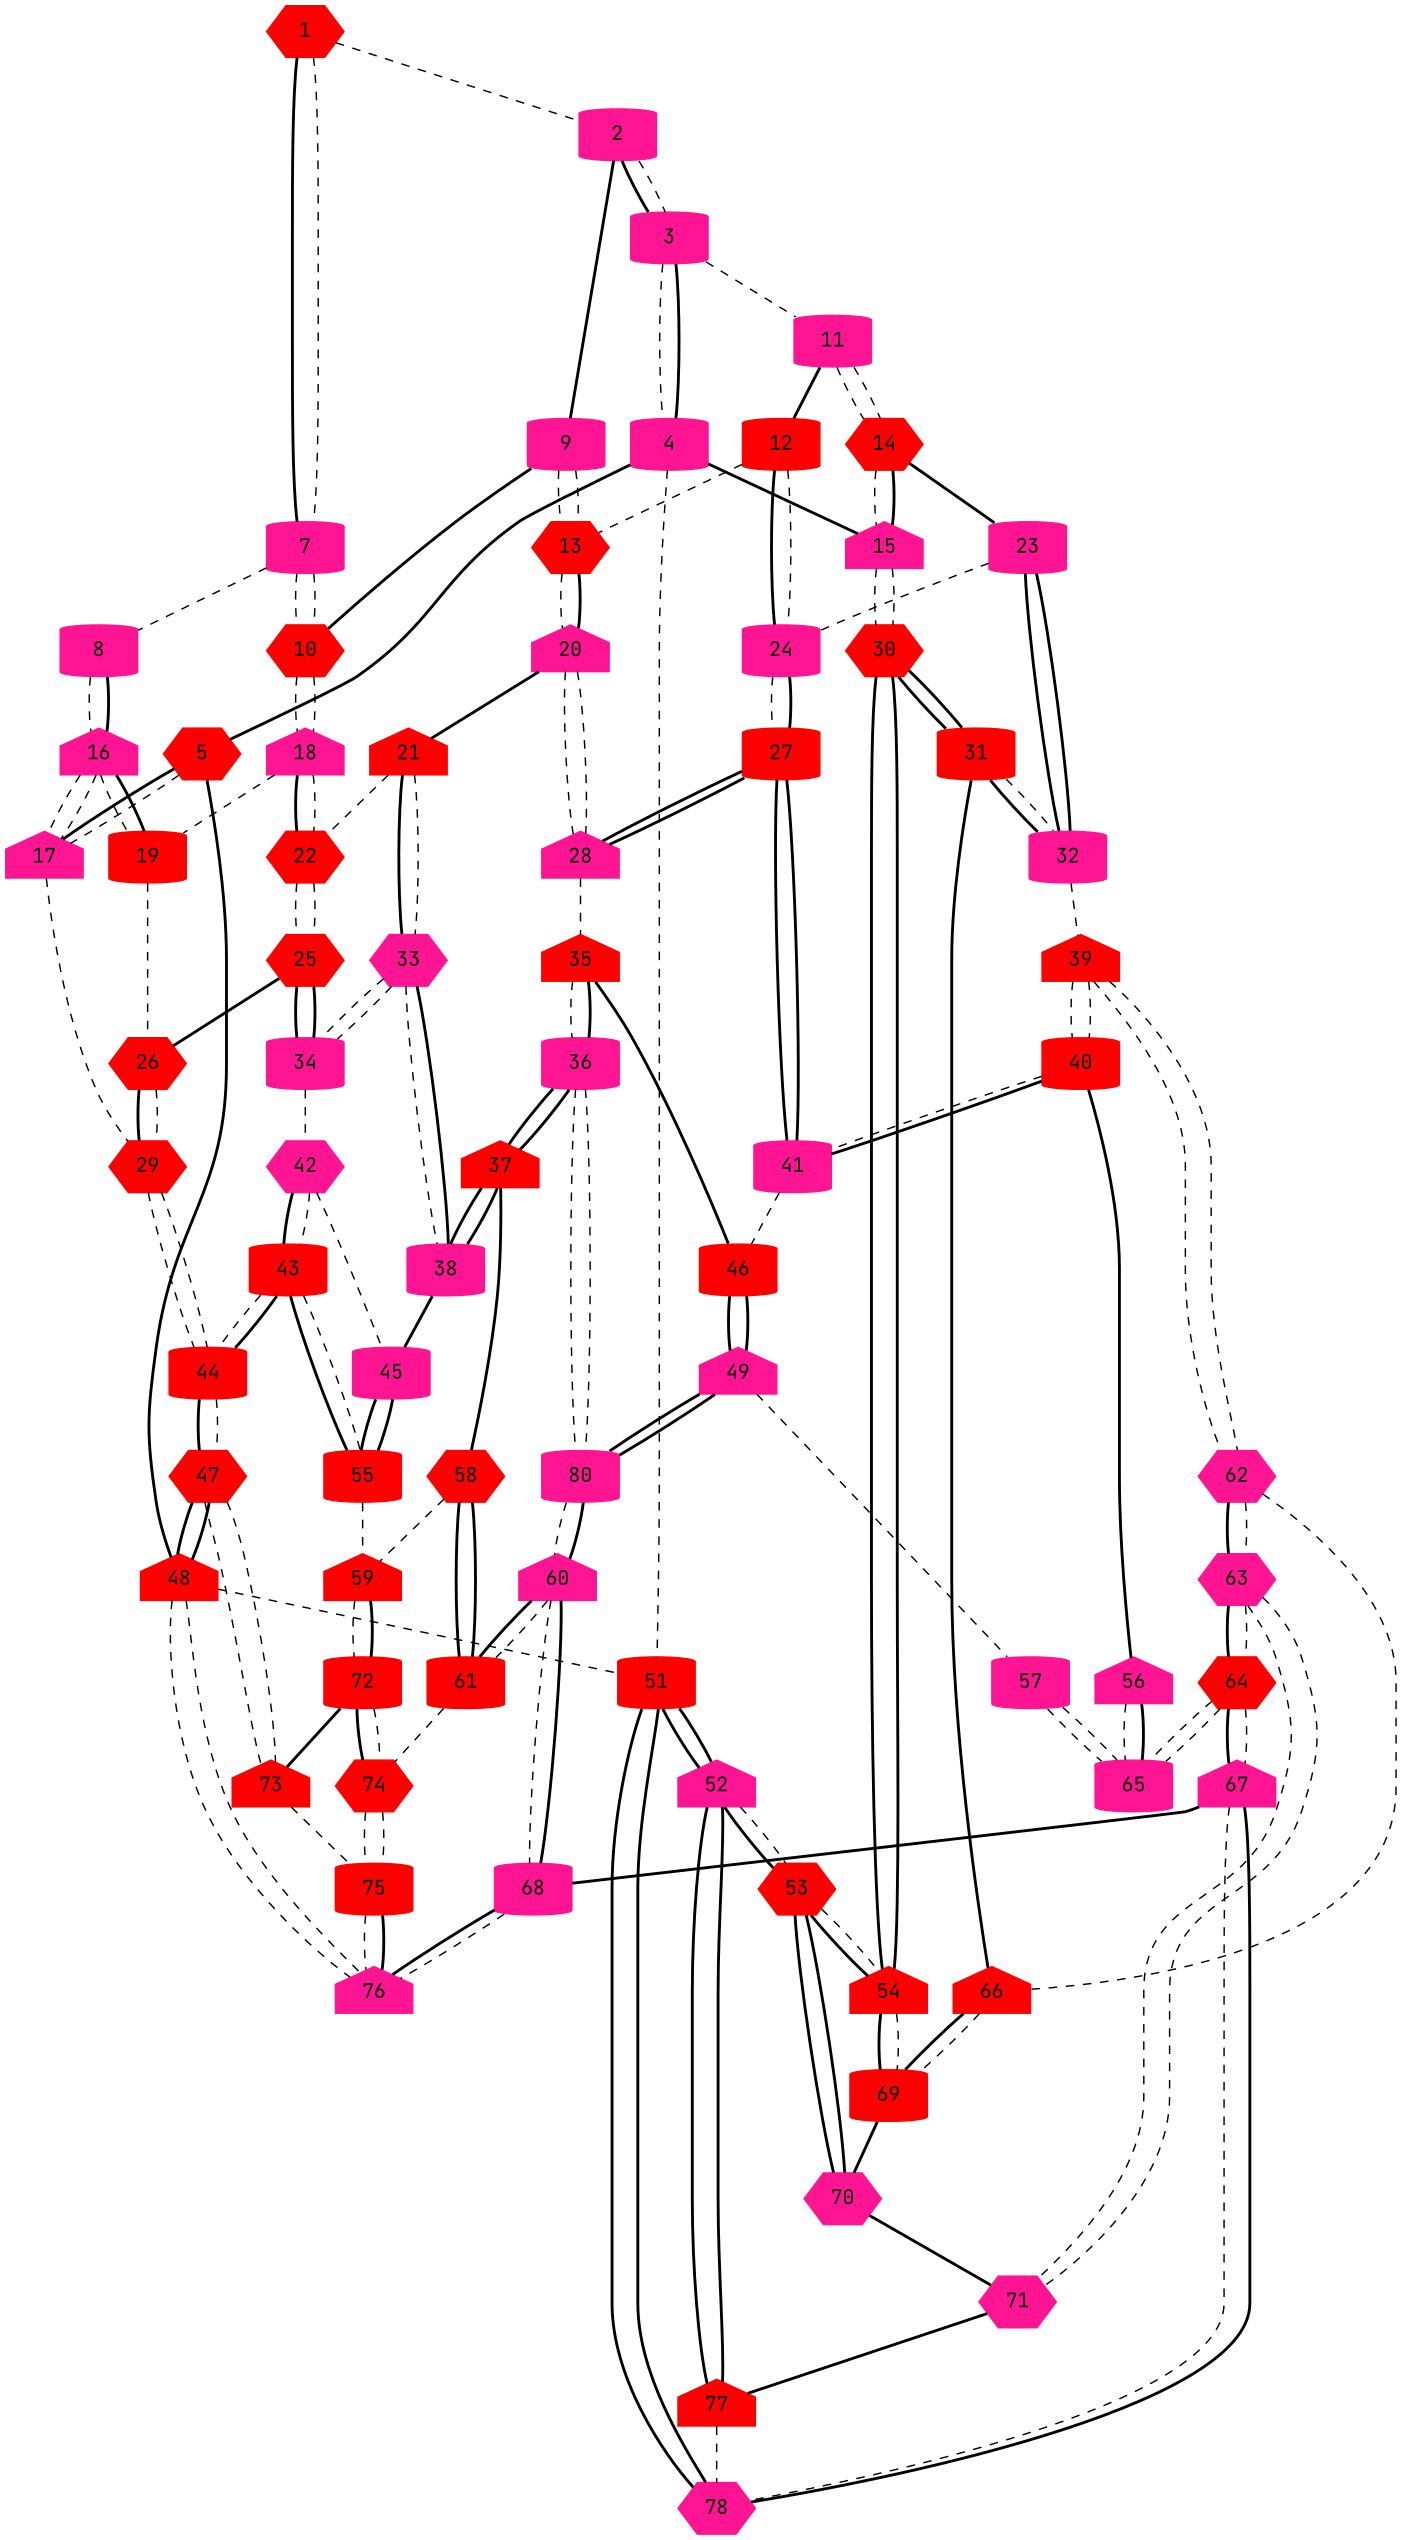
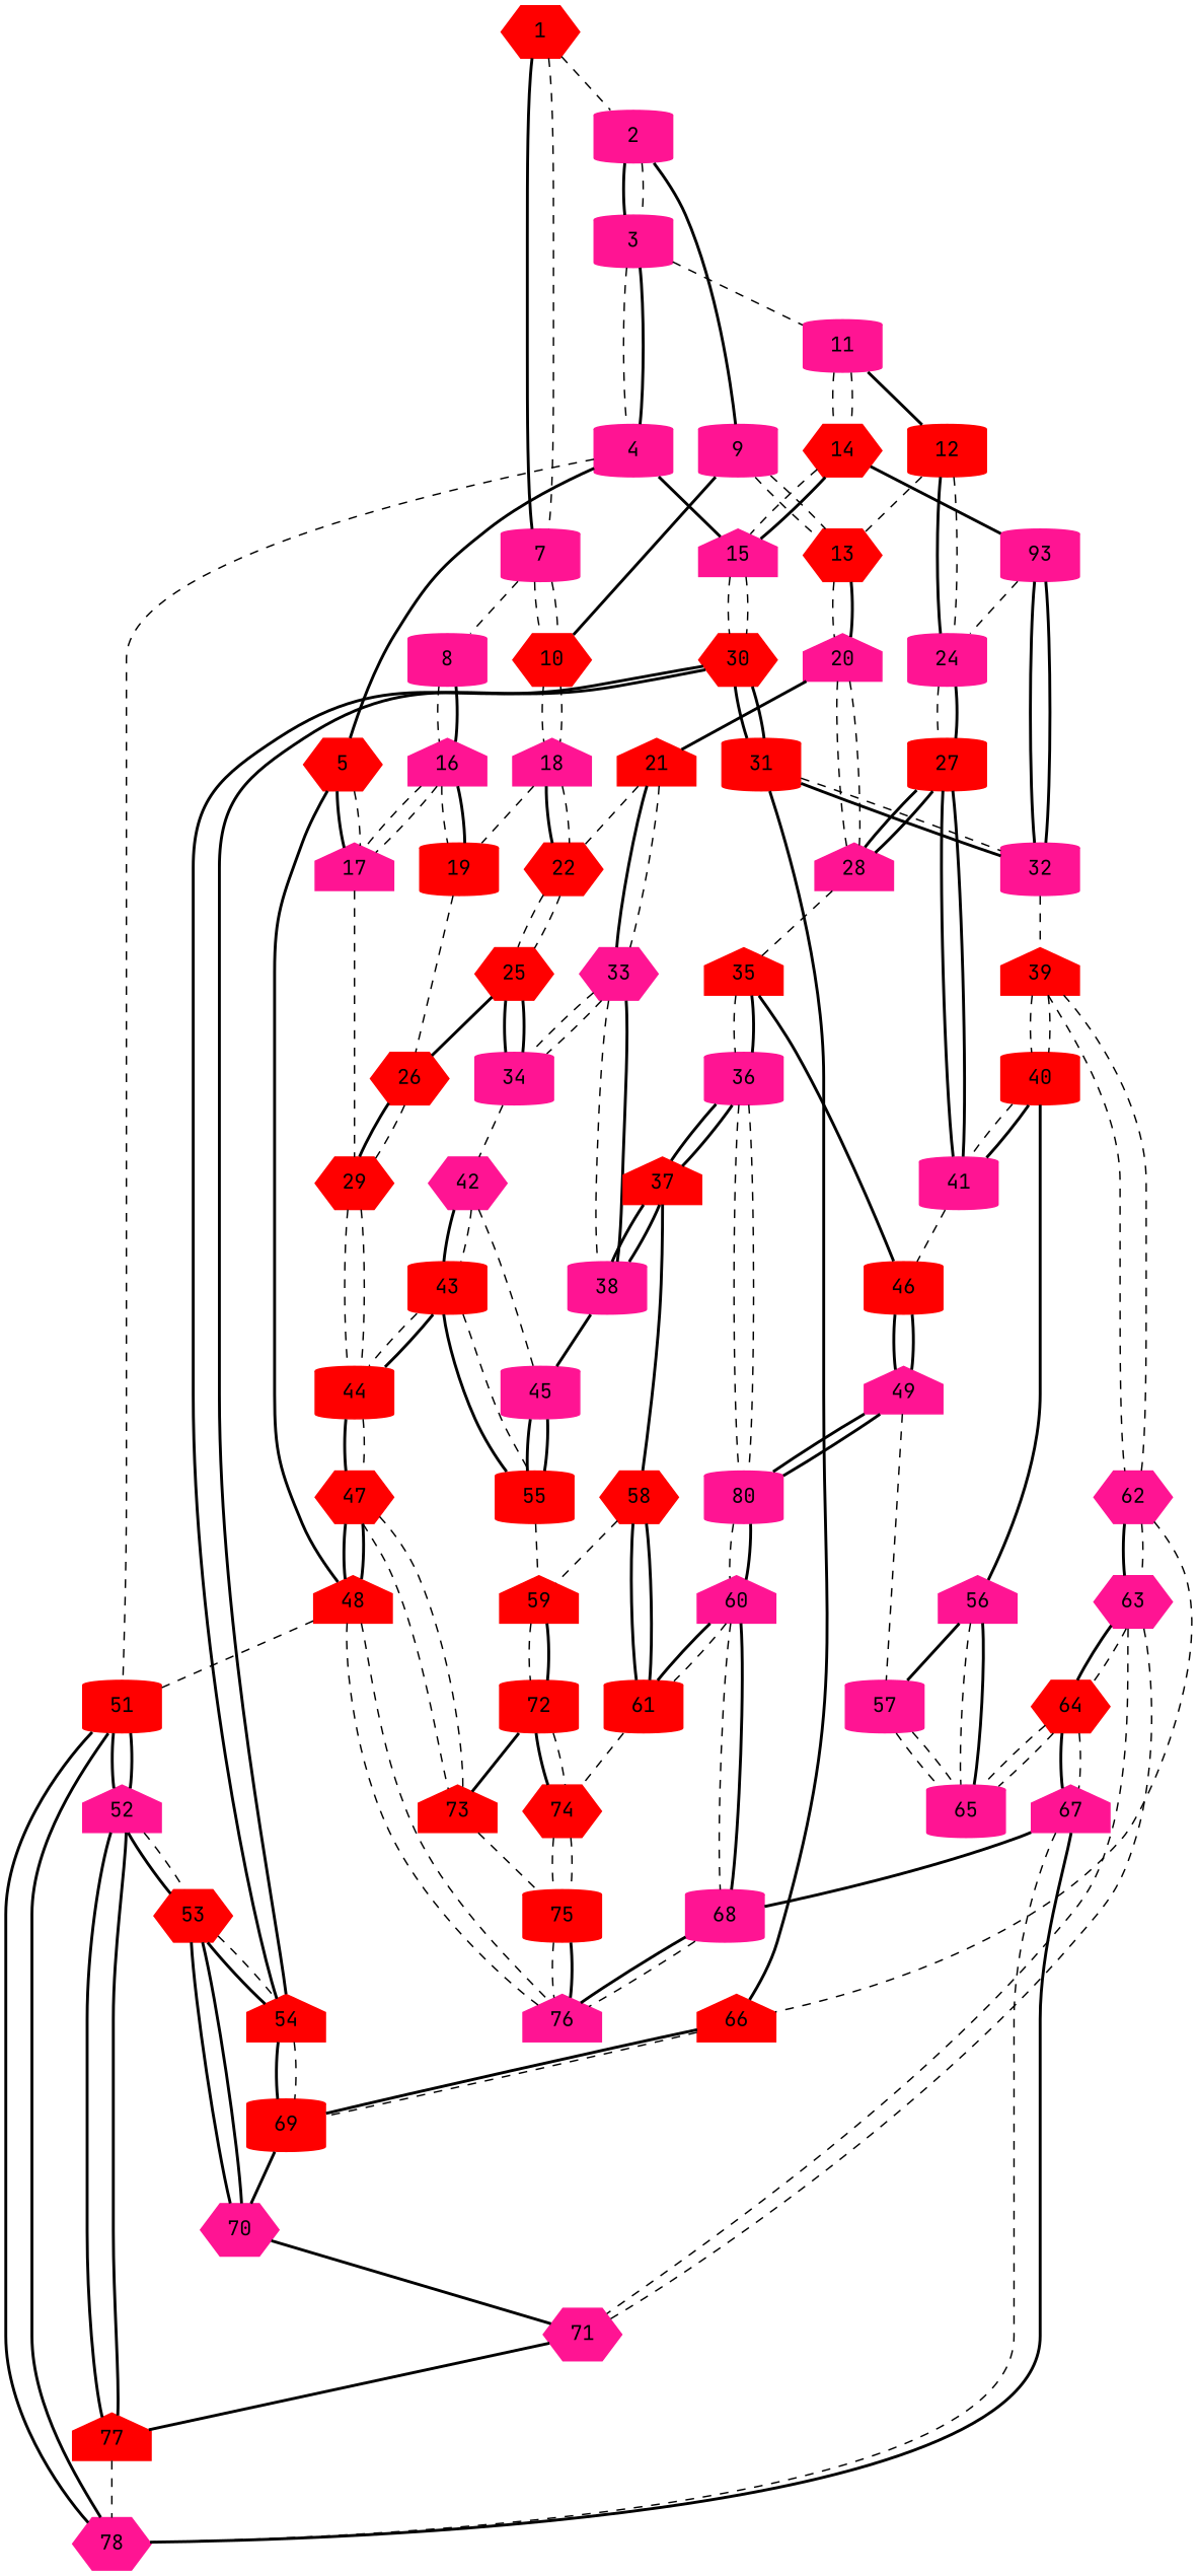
  graph {
    fontname="JetBrains Mono"
    node [color=red fontname="JetBrains Mono" shape=cylinder style=filled]
    edge [fontname="JetBrains Mono" style=dashed]
    1 [shape=hexagon]
    2 [color=deeppink]
    7 [color=deeppink]
    3 [color=deeppink]
    9 [color=deeppink]
    8 [color=deeppink]
    10 [shape=hexagon]
    4 [color=deeppink]
    11 [color=deeppink]
    13 [shape=hexagon]
    5 [shape=hexagon]
    15 [color=deeppink shape=house]
    51
    12
    14 [shape=hexagon]
    17 [color=deeppink shape=house]
    48 [shape=house]
    30 [shape=hexagon]
    52 [color=deeppink shape=house]
    78 [color=deeppink shape=hexagon]
    29 [shape=hexagon]
    76 [color=deeppink shape=house]
    16 [color=deeppink shape=house]
    18 [color=deeppink shape=house]
    19
    20 [color=deeppink shape=house]
    22 [shape=hexagon]
    24 [color=deeppink]
-   23 [color=deeppink]
+   23 [color=deeppink label=93]
    27
    21 [shape=house]
    28 [color=deeppink shape=house]
    32 [color=deeppink]
    31
    54 [shape=house]
    26 [shape=hexagon]
    44
    25 [shape=hexagon]
    33 [color=deeppink shape=hexagon]
    35 [shape=house]
    34 [color=deeppink]
    38 [color=deeppink]
    39 [shape=house]
    41 [color=deeppink]
    42 [color=deeppink shape=hexagon]
    46
    36 [color=deeppink]
    47 [shape=hexagon]
    66 [shape=house]
    69
    40
    62 [color=deeppink shape=hexagon]
    45 [color=deeppink]
    43
    37 [shape=house]
    n56 [color=deeppink label=80]
    49 [color=deeppink shape=house]
    58 [shape=hexagon]
    60 [color=deeppink shape=house]
    59 [shape=house]
    61
    55
    56 [color=deeppink shape=house]
    63 [color=deeppink shape=hexagon]
    57 [color=deeppink]
    65 [color=deeppink]
    73 [shape=house]
    75
    68 [color=deeppink]
    53 [shape=hexagon]
    77 [shape=house]
    70 [color=deeppink shape=hexagon]
    71 [color=deeppink shape=hexagon]
    72
    74 [shape=hexagon]
    64 [shape=hexagon]
    67 [color=deeppink shape=house]
    1 -- 2
    1 -- 7 [style=bold]
    1 -- 7
    2 -- 3 [style=bold]
    2 -- 3
    2 -- 9 [style=bold]
    7 -- 8
    7 -- 10
    7 -- 10
    3 -- 4
    3 -- 4 [style=bold]
    3 -- 11
    9 -- 10 [style=bold]
    9 -- 13
    9 -- 13
    8 -- 16
    8 -- 16 [style=bold]
    10 -- 18
    10 -- 18
    4 -- 5 [style=bold]
    4 -- 15 [style=bold]
    4 -- 51
    11 -- 12 [style=bold]
    11 -- 14
    11 -- 14
    13 -- 20
    13 -- 20 [style=bold]
    5 -- 17 [style=bold]
    5 -- 17
    5 -- 48 [style=bold]
    15 -- 30
    15 -- 30
    51 -- 52 [style=bold]
    51 -- 52 [style=bold]
    51 -- 78 [style=bold]
    51 -- 78 [style=bold]
    12 -- 13
    12 -- 24 [style=bold]
    12 -- 24
    14 -- 15
    14 -- 15 [style=bold]
    14 -- 23 [style=bold]
    17 -- 29
    48 -- 51
    48 -- 76
    48 -- 76
    30 -- 31 [style=bold]
    30 -- 31 [style=bold]
    30 -- 54 [style=bold]
    30 -- 54 [style=bold]
    52 -- 53 [style=bold]
    52 -- 53
    52 -- 77 [style=bold]
    52 -- 77 [style=bold]
    29 -- 44
    29 -- 44
    16 -- 17
    16 -- 17
    16 -- 19
    16 -- 19 [style=bold]
    18 -- 19
    18 -- 22 [style=bold]
    18 -- 22
    19 -- 26
    20 -- 21 [style=bold]
    20 -- 28
    20 -- 28
    22 -- 25
    22 -- 25
    24 -- 27
    24 -- 27 [style=bold]
    23 -- 24
    23 -- 32 [style=bold]
    23 -- 32 [style=bold]
    27 -- 28 [style=bold]
    27 -- 28 [style=bold]
    27 -- 41 [style=bold]
    27 -- 41 [style=bold]
    21 -- 22
    21 -- 33 [style=bold]
    21 -- 33
    28 -- 35
    32 -- 39
    31 -- 32 [style=bold]
    31 -- 32
    31 -- 66 [style=bold]
    54 -- 69 [style=bold]
    54 -- 69
    26 -- 29 [style=bold]
    26 -- 29
    44 -- 47 [style=bold]
    44 -- 47
    25 -- 26 [style=bold]
    25 -- 34 [style=bold]
    25 -- 34 [style=bold]
    33 -- 34
    33 -- 34
    33 -- 38
    33 -- 38 [style=bold]
    35 -- 46 [style=bold]
    35 -- 36
    35 -- 36 [style=bold]
    34 -- 42
    38 -- 45 [style=bold]
    39 -- 40
    39 -- 40
    39 -- 62
    39 -- 62
    41 -- 46
    42 -- 45
    42 -- 43 [style=bold]
    42 -- 43
    46 -- 49 [style=bold]
    46 -- 49 [style=bold]
    36 -- 37 [style=bold]
    36 -- 37 [style=bold]
    36 -- n56
    36 -- n56
    47 -- 48 [style=bold]
    47 -- 48 [style=bold]
    47 -- 73
    47 -- 73
    66 -- 69 [style=bold]
    66 -- 69
    69 -- 70 [style=bold]
    40 -- 41
    40 -- 41 [style=bold]
    40 -- 56 [style=bold]
    62 -- 66
    62 -- 63 [style=bold]
    62 -- 63
    45 -- 55 [style=bold]
    45 -- 55 [style=bold]
    43 -- 44
    43 -- 44 [style=bold]
    43 -- 55 [style=bold]
    43 -- 55
    37 -- 38 [style=bold]
    37 -- 38 [style=bold]
    37 -- 58 [style=bold]
    n56 -- 60
    n56 -- 60 [style=bold]
    49 -- n56 [style=bold]
    49 -- n56 [style=bold]
    49 -- 57
    58 -- 59
    58 -- 61 [style=bold]
    58 -- 61 [style=bold]
    60 -- 61 [style=bold]
    60 -- 61
    60 -- 68
    60 -- 68 [style=bold]
    59 -- 72
    59 -- 72 [style=bold]
    61 -- 74
    55 -- 59
+   56 -- 57 [style=bold]
    56 -- 65
    56 -- 65 [style=bold]
    63 -- 71
    63 -- 71
    63 -- 64 [style=bold]
    63 -- 64
    57 -- 65
    57 -- 65
    73 -- 75
    75 -- 76
    75 -- 76 [style=bold]
    68 -- 76 [style=bold]
    68 -- 76
    53 -- 54 [style=bold]
    53 -- 54
    53 -- 70 [style=bold]
    53 -- 70 [style=bold]
    77 -- 78
    70 -- 71 [style=bold]
    71 -- 77 [style=bold]
    72 -- 73 [style=bold]
    72 -- 74 [style=bold]
    72 -- 74
    74 -- 75
    74 -- 75
    64 -- 65
    64 -- 65
    64 -- 67 [style=bold]
    64 -- 67
    67 -- 78
    67 -- 78 [style=bold]
    67 -- 68 [style=bold]
  }
